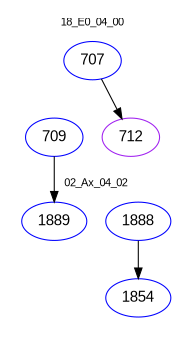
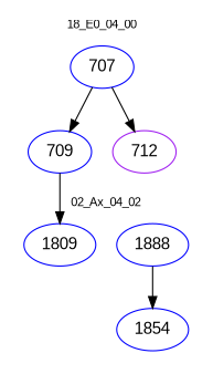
  digraph {
    fontname="Liberation Sans"
    node [color=blue fontname="Liberation Sans"]
    edge [color=black fontname="Liberation Sans"]
    n1 [label=1888]
    n2 [label=1854]
-   n3 [label=1889]
+   n3 [label=1809]
    n4 [label=707]
    n5 [label=709]
    n6 [color=purple label=712]
    subgraph cluster_1 {
      color=white
      fontsize=10
      label="02_Ax_04_02"
      n1
      n2
      n3
    }
    subgraph cluster_2 {
      color=white
      fontsize=10
      label="18_E0_04_00"
      n4
      n5
      n6
    }
    n1 -> n2
+   n4 -> n5
    n4 -> n6
    n5 -> n3
  }
